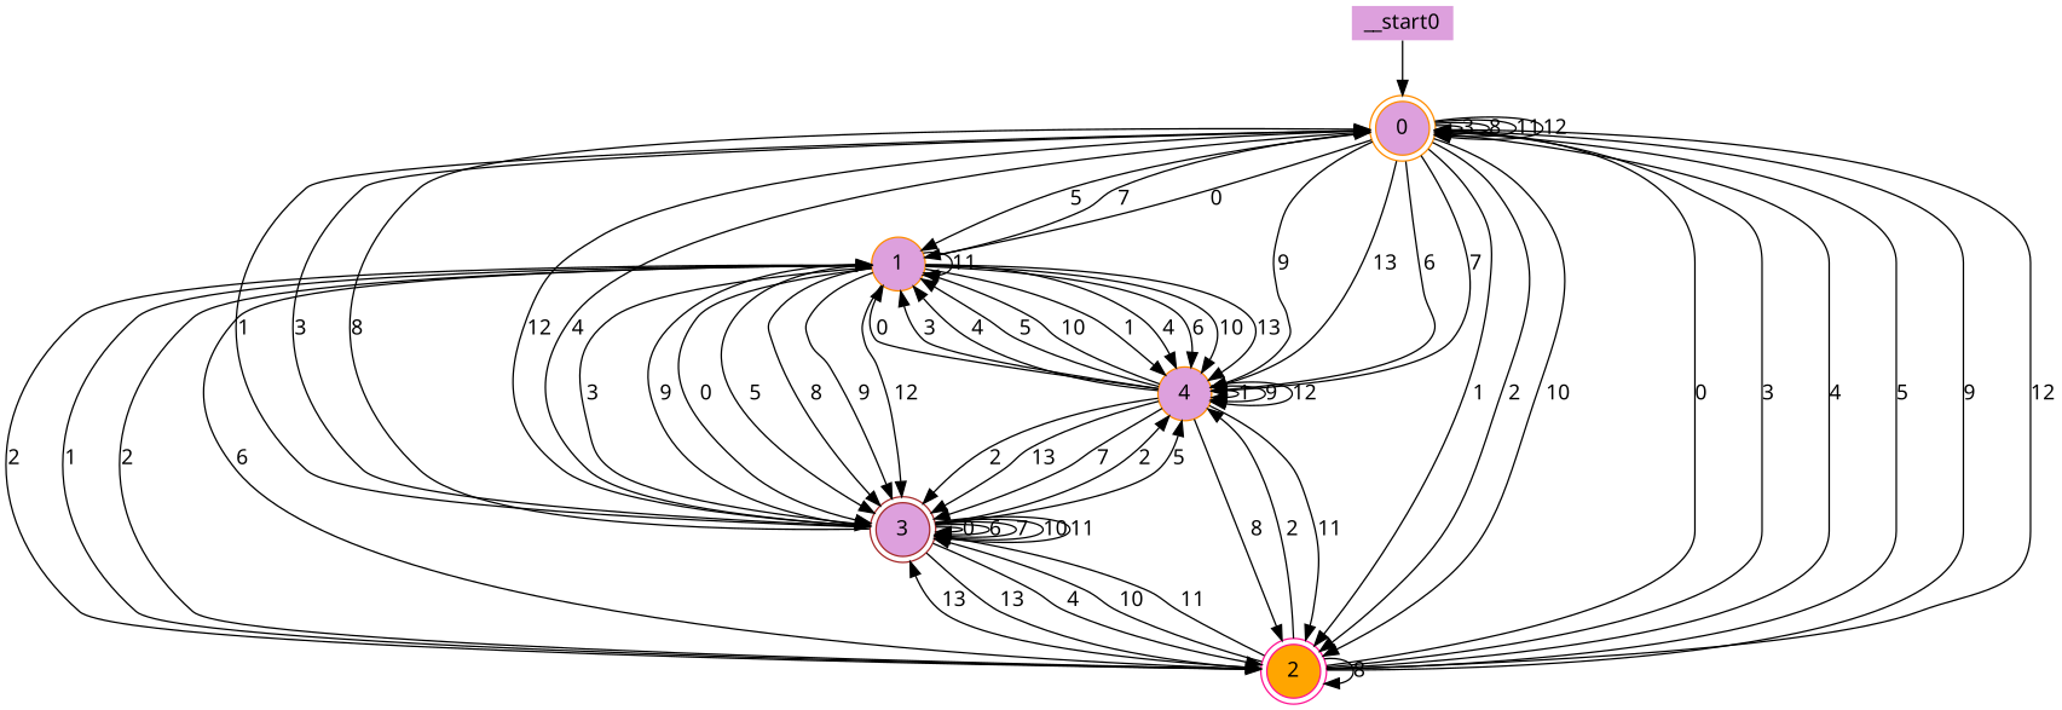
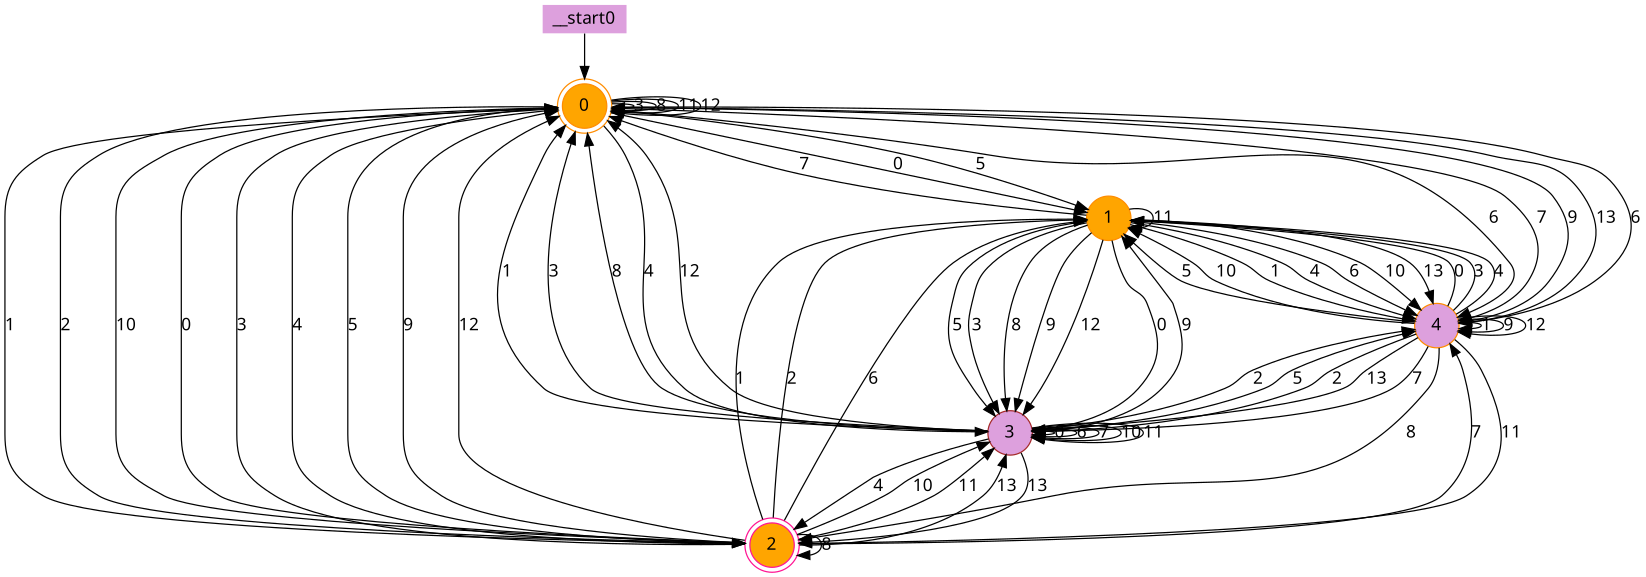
  digraph {
    fontname="Noto Sans"
    node [color=darkorange fillcolor=plum fontname="Noto Sans" shape=doublecircle style=filled]
    edge [fontname="Noto Sans"]
-   n1 [label=0]
-   n2 [label=1 shape=circle]
+   n1 [fillcolor=orange label=0]
+   n2 [fillcolor=orange label=1 shape=circle]
    n3 [color=deeppink fillcolor=orange label=2]
-   n4 [color=brown label=3]
+   n4 [color=brown label=3 shape=circle]
    n5 [label=4 shape=circle]
    __start0 [height=0 shape=none width=0]
    n1 -> n1 [label=3]
    n1 -> n1 [label=8]
    n1 -> n1 [label=11]
    n1 -> n1 [label=12]
    n1 -> n2 [label=0]
    n1 -> n2 [label=5]
    n1 -> n3 [label=1]
    n1 -> n3 [label=2]
    n1 -> n3 [label=10]
    n1 -> n4 [label=4]
    n1 -> n5 [label=6]
    n1 -> n5 [label=7]
    n1 -> n5 [label=9]
    n1 -> n5 [label=13]
    n2 -> n1 [label=7]
    n2 -> n2 [label=11]
-   n2 -> n3 [label=2]
    n2 -> n4 [label=0]
    n2 -> n4 [label=3]
    n2 -> n4 [label=5]
    n2 -> n4 [label=8]
    n2 -> n4 [label=9]
    n2 -> n4 [label=12]
    n2 -> n5 [label=1]
    n2 -> n5 [label=4]
    n2 -> n5 [label=6]
    n2 -> n5 [label=10]
    n2 -> n5 [label=13]
    n3 -> n1 [label=0]
    n3 -> n1 [label=3]
    n3 -> n1 [label=4]
    n3 -> n1 [label=5]
    n3 -> n1 [label=9]
    n3 -> n1 [label=12]
    n3 -> n2 [label=1]
    n3 -> n2 [label=2]
    n3 -> n2 [label=6]
    n3 -> n3 [label=8]
    n3 -> n4 [label=10]
    n3 -> n4 [label=11]
    n3 -> n4 [label=13]
-   n3 -> n5 [label=2]
+   n3 -> n5 [label=7]
    n4 -> n1 [label=1]
    n4 -> n1 [label=3]
    n4 -> n1 [label=8]
    n4 -> n1 [label=12]
    n4 -> n2 [label=9]
    n4 -> n3 [label=4]
    n4 -> n3 [label=13]
    n4 -> n4 [label=0]
    n4 -> n4 [label=6]
    n4 -> n4 [label=7]
    n4 -> n4 [label=10]
    n4 -> n4 [label=11]
    n4 -> n5 [label=2]
    n4 -> n5 [label=5]
+   n5 -> n1 [label=6]
    n5 -> n2 [label=0]
    n5 -> n2 [label=3]
    n5 -> n2 [label=4]
    n5 -> n2 [label=5]
    n5 -> n2 [label=10]
    n5 -> n3 [label=8]
    n5 -> n3 [label=11]
    n5 -> n4 [label=2]
    n5 -> n4 [label=7]
    n5 -> n4 [label=13]
    n5 -> n5 [label=1]
    n5 -> n5 [label=9]
    n5 -> n5 [label=12]
    __start0 -> n1
  }
